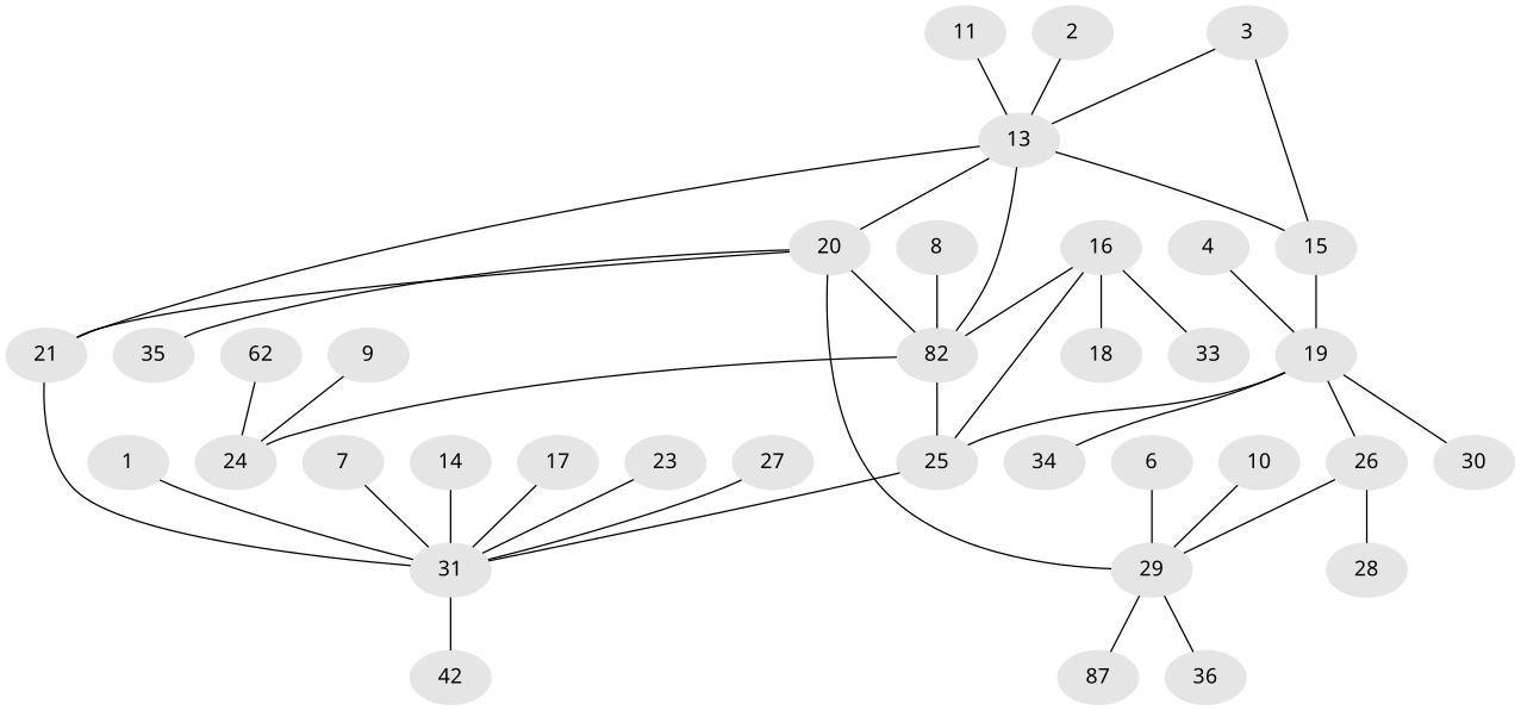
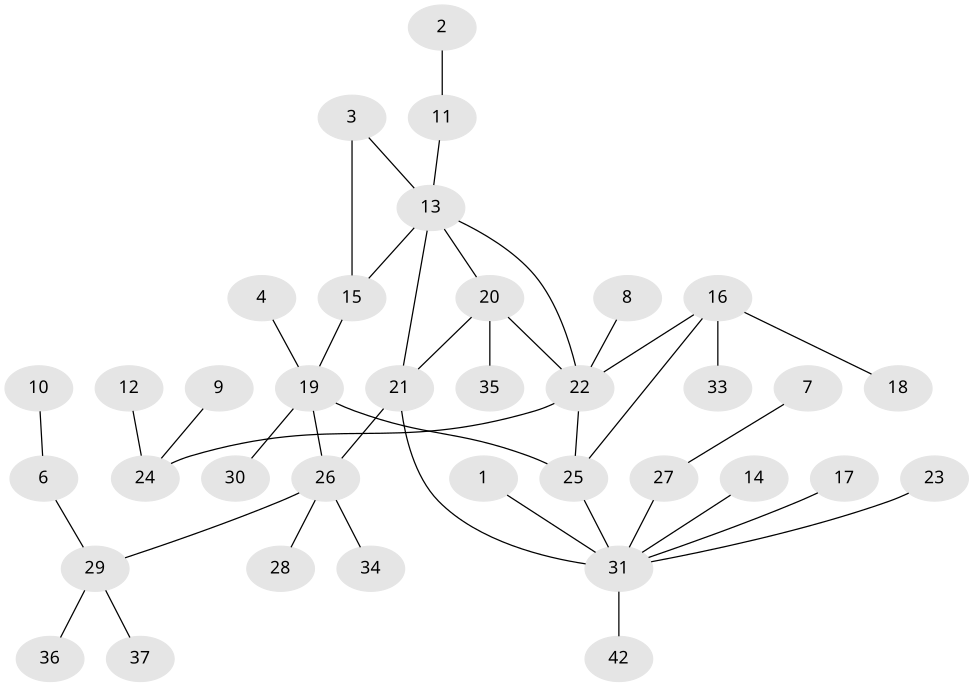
  graph {
    fontname="Noto Sans"
    node [color=gray90 fontname="Noto Sans" style=filled]
    edge [fontname="Noto Sans" weight=1.0]
    1
    31
    n3 [label=42]
    2
    13
    15
-   22 [label=82]
+   22
    20
    21
    3
    19
    4
    25
    26
    30
    6
    29
    36
-   37 [label=87]
+   37
    7
    8
    24
    9
    10
    11
-   12 [label=62]
+   12
    35
    14
    16
    18
    33
    17
    28
    34
    23
    27
    1 -- 31
    31 -- n3
-   2 -- 13
+   2 -- 11
    13 -- 15
    13 -- 22
    13 -- 20
    13 -- 21
    15 -- 19
    22 -- 25
    22 -- 24
    20 -- 22 [weight=2.0]
    20 -- 21
-   20 -- 29 [weight=2.0]
    20 -- 35
    21 -- 31 [weight=2.0]
+   21 -- 26
    3 -- 13
    3 -- 15
    19 -- 25
    19 -- 26 [weight=2.0]
    19 -- 30
    4 -- 19
    25 -- 31
    26 -- 29
    26 -- 28
-   19 -- 34
+   26 -- 34
    6 -- 29
    29 -- 36
    29 -- 37
-   7 -- 31
+   7 -- 27
    8 -- 22
    9 -- 24
-   10 -- 29
+   10 -- 6
    11 -- 13
    12 -- 24
    14 -- 31
    16 -- 22
    16 -- 25
    16 -- 18
    16 -- 33
    17 -- 31
    23 -- 31
    27 -- 31
  }
